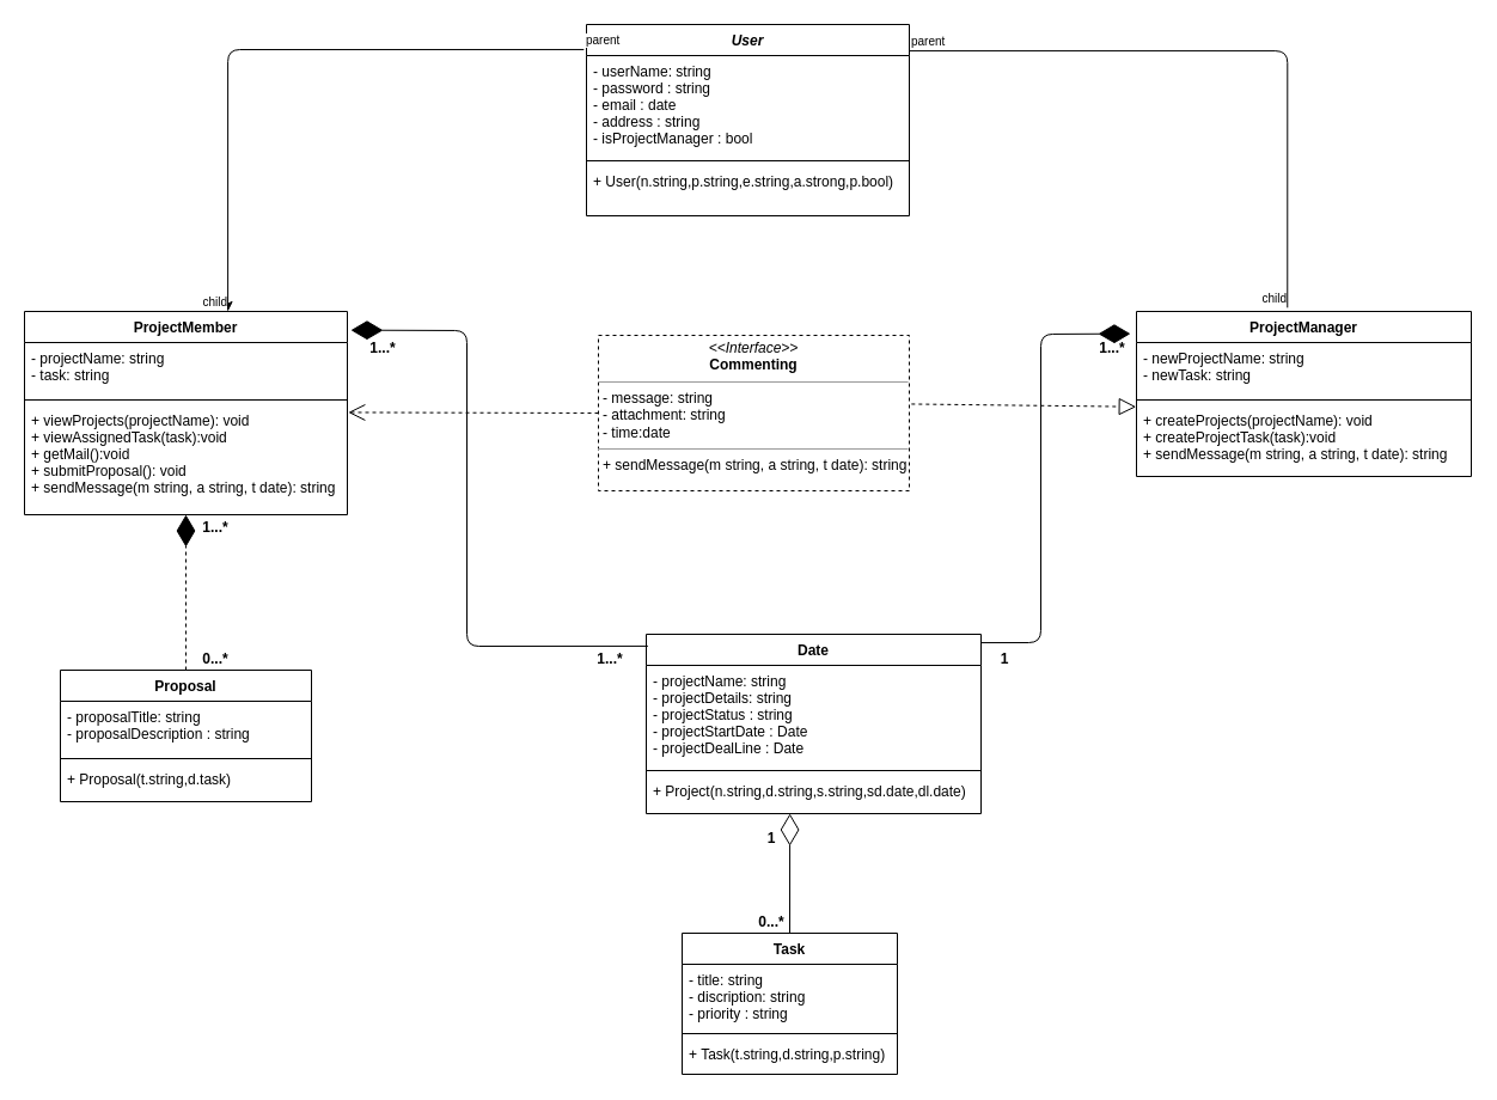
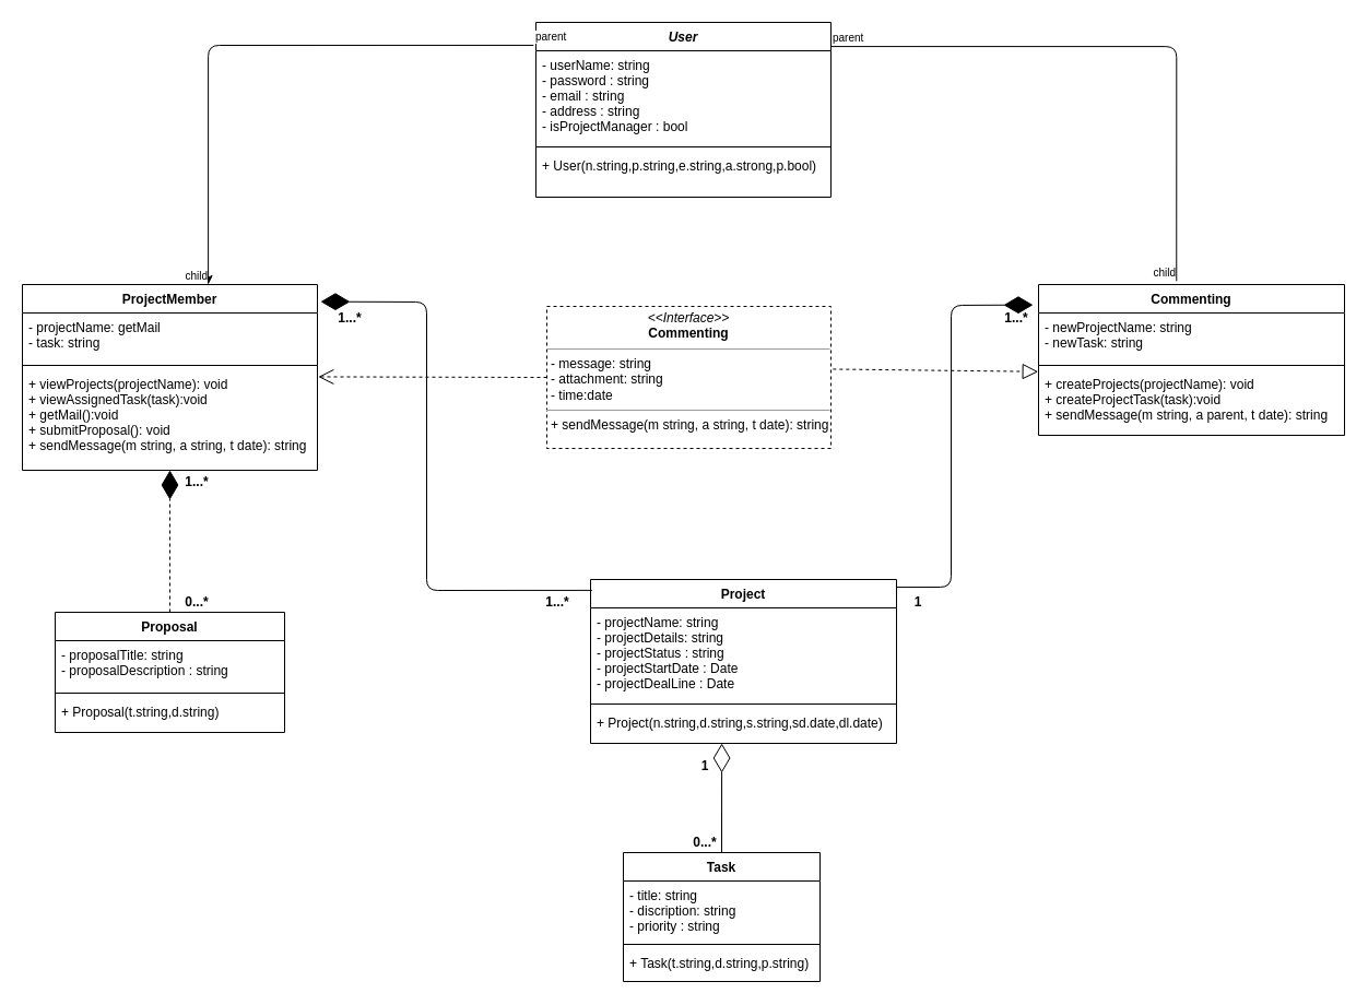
  <mxCell id="0" />
  <mxCell id="1" parent="0" />
- <mxCell id="2" value="Date" style="swimlane;fontStyle=1;align=center;verticalAlign=top;childLayout=stackLayout;horizontal=1;startSize=26;horizontalStack=0;resizeParent=1;resizeParentMax=0;resizeLast=0;collapsible=1;marginBottom=0;" vertex="1" parent="1"><mxGeometry x="540" y="530" width="280" height="150" as="geometry" /></mxCell>
+ <mxCell id="2" value="Project" style="swimlane;fontStyle=1;align=center;verticalAlign=top;childLayout=stackLayout;horizontal=1;startSize=26;horizontalStack=0;resizeParent=1;resizeParentMax=0;resizeLast=0;collapsible=1;marginBottom=0;" vertex="1" parent="1"><mxGeometry x="540" y="530" width="280" height="150" as="geometry" /></mxCell>
  <mxCell id="3" value="- projectName: string&#10;- projectDetails: string&#10;- projectStatus : string&#10;- projectStartDate : Date&#10;- projectDealLine : Date&#10;" style="text;strokeColor=none;fillColor=none;align=left;verticalAlign=top;spacingLeft=4;spacingRight=4;overflow=hidden;rotatable=0;points=[[0,0.5],[1,0.5]];portConstraint=eastwest;" vertex="1" parent="2"><mxGeometry y="26" width="280" height="84" as="geometry" /></mxCell>
  <mxCell id="4" value="" style="line;strokeWidth=1;fillColor=none;align=left;verticalAlign=middle;spacingTop=-1;spacingLeft=3;spacingRight=3;rotatable=0;labelPosition=right;points=[];portConstraint=eastwest;" vertex="1" parent="2"><mxGeometry y="110" width="280" height="8" as="geometry" /></mxCell>
  <mxCell id="5" value="+ Project(n.string,d.string,s.string,sd.date,dl.date)" style="text;strokeColor=none;fillColor=none;align=left;verticalAlign=top;spacingLeft=4;spacingRight=4;overflow=hidden;rotatable=0;points=[[0,0.5],[1,0.5]];portConstraint=eastwest;" vertex="1" parent="2"><mxGeometry y="118" width="280" height="32" as="geometry" /></mxCell>
  <mxCell id="6" value="&lt;p style=&quot;margin: 0px ; margin-top: 4px ; text-align: center&quot;&gt;&lt;i&gt;&amp;lt;&amp;lt;Interface&amp;gt;&amp;gt;&lt;/i&gt;&lt;br&gt;&lt;b&gt;Commenting&lt;/b&gt;&lt;/p&gt;&lt;hr size=&quot;1&quot;&gt;&lt;p style=&quot;margin: 0px ; margin-left: 4px&quot;&gt;- message: string&lt;br&gt;- attachment: string&lt;/p&gt;&lt;p style=&quot;margin: 0px ; margin-left: 4px&quot;&gt;- time:date&lt;/p&gt;&lt;hr size=&quot;1&quot;&gt;&lt;p style=&quot;margin: 0px ; margin-left: 4px&quot;&gt;+ sendMessage(m string, a string, t date): string&lt;br&gt;&lt;/p&gt;" style="verticalAlign=top;align=left;overflow=fill;fontSize=12;fontFamily=Helvetica;html=1;dashed=1;" vertex="1" parent="1"><mxGeometry x="500" y="280" width="260" height="130" as="geometry" /></mxCell>
  <mxCell id="7" value="User" style="swimlane;fontStyle=3;align=center;verticalAlign=top;childLayout=stackLayout;horizontal=1;startSize=26;horizontalStack=0;resizeParent=1;resizeParentMax=0;resizeLast=0;collapsible=1;marginBottom=0;" vertex="1" parent="1"><mxGeometry x="490" y="20" width="270" height="160" as="geometry" /></mxCell>
- <mxCell id="8" value="- userName: string&#10;- password : string&#10;- email : date&#10;- address : string&#10;- isProjectManager : bool" style="text;strokeColor=none;fillColor=none;align=left;verticalAlign=top;spacingLeft=4;spacingRight=4;overflow=hidden;rotatable=0;points=[[0,0.5],[1,0.5]];portConstraint=eastwest;" vertex="1" parent="7"><mxGeometry y="26" width="270" height="84" as="geometry" /></mxCell>
+ <mxCell id="8" value="- userName: string&#10;- password : string&#10;- email : string&#10;- address : string&#10;- isProjectManager : bool" style="text;strokeColor=none;fillColor=none;align=left;verticalAlign=top;spacingLeft=4;spacingRight=4;overflow=hidden;rotatable=0;points=[[0,0.5],[1,0.5]];portConstraint=eastwest;" vertex="1" parent="7"><mxGeometry y="26" width="270" height="84" as="geometry" /></mxCell>
  <mxCell id="9" value="" style="line;strokeWidth=1;fillColor=none;align=left;verticalAlign=middle;spacingTop=-1;spacingLeft=3;spacingRight=3;rotatable=0;labelPosition=right;points=[];portConstraint=eastwest;" vertex="1" parent="7"><mxGeometry y="110" width="270" height="8" as="geometry" /></mxCell>
  <mxCell id="10" value="+ User(n.string,p.string,e.string,a.strong,p.bool)" style="text;strokeColor=none;fillColor=none;align=left;verticalAlign=top;spacingLeft=4;spacingRight=4;overflow=hidden;rotatable=0;points=[[0,0.5],[1,0.5]];portConstraint=eastwest;" vertex="1" parent="7"><mxGeometry y="118" width="270" height="42" as="geometry" /></mxCell>
  <mxCell id="11" value="ProjectMember" style="swimlane;fontStyle=1;align=center;verticalAlign=top;childLayout=stackLayout;horizontal=1;startSize=26;horizontalStack=0;resizeParent=1;resizeParentMax=0;resizeLast=0;collapsible=1;marginBottom=0;" vertex="1" parent="1"><mxGeometry x="20" y="260" width="270" height="170" as="geometry" /></mxCell>
- <mxCell id="12" value="- projectName: string&#10;- task: string" style="text;strokeColor=none;fillColor=none;align=left;verticalAlign=top;spacingLeft=4;spacingRight=4;overflow=hidden;rotatable=0;points=[[0,0.5],[1,0.5]];portConstraint=eastwest;" vertex="1" parent="11"><mxGeometry y="26" width="270" height="44" as="geometry" /></mxCell>
+ <mxCell id="12" value="- projectName: getMail&#10;- task: string" style="text;strokeColor=none;fillColor=none;align=left;verticalAlign=top;spacingLeft=4;spacingRight=4;overflow=hidden;rotatable=0;points=[[0,0.5],[1,0.5]];portConstraint=eastwest;" vertex="1" parent="11"><mxGeometry y="26" width="270" height="44" as="geometry" /></mxCell>
  <mxCell id="13" value="" style="line;strokeWidth=1;fillColor=none;align=left;verticalAlign=middle;spacingTop=-1;spacingLeft=3;spacingRight=3;rotatable=0;labelPosition=right;points=[];portConstraint=eastwest;" vertex="1" parent="11"><mxGeometry y="70" width="270" height="8" as="geometry" /></mxCell>
  <mxCell id="14" value="+ viewProjects(projectName): void&#10;+ viewAssignedTask(task):void&#10;+ getMail():void&#10;+ submitProposal(): void&#10;+ sendMessage(m string, a string, t date): string" style="text;strokeColor=none;fillColor=none;align=left;verticalAlign=top;spacingLeft=4;spacingRight=4;overflow=hidden;rotatable=0;points=[[0,0.5],[1,0.5]];portConstraint=eastwest;" vertex="1" parent="11"><mxGeometry y="78" width="270" height="92" as="geometry" /></mxCell>
- <mxCell id="15" value="ProjectManager" style="swimlane;fontStyle=1;align=center;verticalAlign=top;childLayout=stackLayout;horizontal=1;startSize=26;horizontalStack=0;resizeParent=1;resizeParentMax=0;resizeLast=0;collapsible=1;marginBottom=0;" vertex="1" parent="1"><mxGeometry x="950" y="260" width="280" height="138" as="geometry" /></mxCell>
+ <mxCell id="15" value="Commenting" style="swimlane;fontStyle=1;align=center;verticalAlign=top;childLayout=stackLayout;horizontal=1;startSize=26;horizontalStack=0;resizeParent=1;resizeParentMax=0;resizeLast=0;collapsible=1;marginBottom=0;" vertex="1" parent="1"><mxGeometry x="950" y="260" width="280" height="138" as="geometry" /></mxCell>
  <mxCell id="16" value="- newProjectName: string&#10;- newTask: string" style="text;strokeColor=none;fillColor=none;align=left;verticalAlign=top;spacingLeft=4;spacingRight=4;overflow=hidden;rotatable=0;points=[[0,0.5],[1,0.5]];portConstraint=eastwest;" vertex="1" parent="15"><mxGeometry y="26" width="280" height="44" as="geometry" /></mxCell>
  <mxCell id="17" value="" style="line;strokeWidth=1;fillColor=none;align=left;verticalAlign=middle;spacingTop=-1;spacingLeft=3;spacingRight=3;rotatable=0;labelPosition=right;points=[];portConstraint=eastwest;" vertex="1" parent="15"><mxGeometry y="70" width="280" height="8" as="geometry" /></mxCell>
- <mxCell id="18" value="+ createProjects(projectName): void&#10;+ createProjectTask(task):void&#10;+ sendMessage(m string, a string, t date): string" style="text;strokeColor=none;fillColor=none;align=left;verticalAlign=top;spacingLeft=4;spacingRight=4;overflow=hidden;rotatable=0;points=[[0,0.5],[1,0.5]];portConstraint=eastwest;" vertex="1" parent="15"><mxGeometry y="78" width="280" height="60" as="geometry" /></mxCell>
+ <mxCell id="18" value="+ createProjects(projectName): void&#10;+ createProjectTask(task):void&#10;+ sendMessage(m string, a parent, t date): string" style="text;strokeColor=none;fillColor=none;align=left;verticalAlign=top;spacingLeft=4;spacingRight=4;overflow=hidden;rotatable=0;points=[[0,0.5],[1,0.5]];portConstraint=eastwest;" vertex="1" parent="15"><mxGeometry y="78" width="280" height="60" as="geometry" /></mxCell>
  <mxCell id="19" value="Proposal" style="swimlane;fontStyle=1;align=center;verticalAlign=top;childLayout=stackLayout;horizontal=1;startSize=26;horizontalStack=0;resizeParent=1;resizeParentMax=0;resizeLast=0;collapsible=1;marginBottom=0;" vertex="1" parent="1"><mxGeometry x="50" y="560" width="210" height="110" as="geometry" /></mxCell>
  <mxCell id="20" value="- proposalTitle: string&#10;- proposalDescription : string" style="text;strokeColor=none;fillColor=none;align=left;verticalAlign=top;spacingLeft=4;spacingRight=4;overflow=hidden;rotatable=0;points=[[0,0.5],[1,0.5]];portConstraint=eastwest;" vertex="1" parent="19"><mxGeometry y="26" width="210" height="44" as="geometry" /></mxCell>
  <mxCell id="21" value="" style="line;strokeWidth=1;fillColor=none;align=left;verticalAlign=middle;spacingTop=-1;spacingLeft=3;spacingRight=3;rotatable=0;labelPosition=right;points=[];portConstraint=eastwest;" vertex="1" parent="19"><mxGeometry y="70" width="210" height="8" as="geometry" /></mxCell>
- <mxCell id="22" value="+ Proposal(t.string,d.task)" style="text;strokeColor=none;fillColor=none;align=left;verticalAlign=top;spacingLeft=4;spacingRight=4;overflow=hidden;rotatable=0;points=[[0,0.5],[1,0.5]];portConstraint=eastwest;" vertex="1" parent="19"><mxGeometry y="78" width="210" height="32" as="geometry" /></mxCell>
+ <mxCell id="22" value="+ Proposal(t.string,d.string)" style="text;strokeColor=none;fillColor=none;align=left;verticalAlign=top;spacingLeft=4;spacingRight=4;overflow=hidden;rotatable=0;points=[[0,0.5],[1,0.5]];portConstraint=eastwest;" vertex="1" parent="19"><mxGeometry y="78" width="210" height="32" as="geometry" /></mxCell>
  <mxCell id="23" value="" style="endArrow=open;dashed=1;endFill=0;endSize=12;html=1;exitX=0;exitY=0.5;exitDx=0;exitDy=0;entryX=1.003;entryY=0.07;entryDx=0;entryDy=0;entryPerimeter=0;" edge="1" parent="1" source="6" target="14"><mxGeometry width="160" relative="1" as="geometry"><mxPoint x="310" y="250" as="sourcePoint" /><mxPoint x="470" y="250" as="targetPoint" /></mxGeometry></mxCell>
  <mxCell id="24" value="" style="endArrow=block;dashed=1;endFill=0;endSize=12;html=1;exitX=1.007;exitY=0.442;exitDx=0;exitDy=0;exitPerimeter=0;entryX=-0.001;entryY=0.029;entryDx=0;entryDy=0;entryPerimeter=0;" edge="1" parent="1" source="6" target="18"><mxGeometry width="160" relative="1" as="geometry"><mxPoint x="490" y="250" as="sourcePoint" /><mxPoint x="650" y="250" as="targetPoint" /></mxGeometry></mxCell>
  <mxCell id="25" value="" style="endArrow=classic;html=1;edgeStyle=orthogonalEdgeStyle;entryX=0.63;entryY=0;entryDx=0;entryDy=0;entryPerimeter=0;exitX=-0.008;exitY=0.131;exitDx=0;exitDy=0;exitPerimeter=0;" edge="1" parent="1" source="7" target="11"><mxGeometry relative="1" as="geometry"><mxPoint x="480" y="40" as="sourcePoint" /><mxPoint x="580" y="250" as="targetPoint" /></mxGeometry></mxCell>
  <mxCell id="26" value="parent" style="resizable=0;html=1;align=left;verticalAlign=bottom;labelBackgroundColor=#ffffff;fontSize=10;" connectable="0" vertex="1" parent="25"><mxGeometry x="-1" relative="1" as="geometry" /></mxCell>
  <mxCell id="27" value="child" style="resizable=0;html=1;align=right;verticalAlign=bottom;labelBackgroundColor=#ffffff;fontSize=10;" connectable="0" vertex="1" parent="25"><mxGeometry x="1" relative="1" as="geometry" /></mxCell>
  <mxCell id="28" value="" style="endArrow=none;html=1;edgeStyle=orthogonalEdgeStyle;entryX=0.451;entryY=-0.023;entryDx=0;entryDy=0;entryPerimeter=0;exitX=1;exitY=0.138;exitDx=0;exitDy=0;exitPerimeter=0;" edge="1" parent="1" source="7" target="15"><mxGeometry relative="1" as="geometry"><mxPoint x="761" y="50" as="sourcePoint" /><mxPoint x="200.1" y="270" as="targetPoint" /></mxGeometry></mxCell>
  <mxCell id="29" value="parent" style="resizable=0;html=1;align=left;verticalAlign=bottom;labelBackgroundColor=#ffffff;fontSize=10;" connectable="0" vertex="1" parent="28"><mxGeometry x="-1" relative="1" as="geometry" /></mxCell>
  <mxCell id="30" value="child" style="resizable=0;html=1;align=right;verticalAlign=bottom;labelBackgroundColor=#ffffff;fontSize=10;" connectable="0" vertex="1" parent="28"><mxGeometry x="1" relative="1" as="geometry" /></mxCell>
  <mxCell id="31" value="" style="endArrow=diamondThin;endFill=1;endSize=24;html=1;exitX=0.5;exitY=0;exitDx=0;exitDy=0;dashed=1;" edge="1" parent="1" source="19" target="14"><mxGeometry width="160" relative="1" as="geometry"><mxPoint x="480" y="530" as="sourcePoint" /><mxPoint x="640" y="530" as="targetPoint" /></mxGeometry></mxCell>
  <mxCell id="32" value="" style="endArrow=diamondThin;endFill=1;endSize=24;html=1;exitX=0.005;exitY=0.066;exitDx=0;exitDy=0;exitPerimeter=0;entryX=1.011;entryY=0.092;entryDx=0;entryDy=0;entryPerimeter=0;" edge="1" parent="1" source="2" target="11"><mxGeometry width="160" relative="1" as="geometry"><mxPoint x="480" y="390" as="sourcePoint" /><mxPoint x="640" y="390" as="targetPoint" /><Array as="points"><mxPoint x="390" y="540" /><mxPoint x="390" y="276" /></Array></mxGeometry></mxCell>
  <mxCell id="33" value="" style="endArrow=diamondThin;endFill=1;endSize=24;html=1;entryX=-0.018;entryY=0.135;entryDx=0;entryDy=0;entryPerimeter=0;exitX=1;exitY=0.047;exitDx=0;exitDy=0;exitPerimeter=0;" edge="1" parent="1" source="2" target="15"><mxGeometry width="160" relative="1" as="geometry"><mxPoint x="820" y="550" as="sourcePoint" /><mxPoint x="302.97" y="285.64" as="targetPoint" /><Array as="points"><mxPoint x="870" y="537" /><mxPoint x="870" y="279" /></Array></mxGeometry></mxCell>
  <mxCell id="34" value="" style="endArrow=diamondThin;endFill=0;endSize=24;html=1;exitX=0.5;exitY=0;exitDx=0;exitDy=0;entryX=0.429;entryY=1;entryDx=0;entryDy=0;entryPerimeter=0;" edge="1" parent="1" source="35" target="5"><mxGeometry width="160" relative="1" as="geometry"><mxPoint x="450" y="380" as="sourcePoint" /><mxPoint x="610" y="380" as="targetPoint" /></mxGeometry></mxCell>
  <mxCell id="35" value="Task" style="swimlane;fontStyle=1;align=center;verticalAlign=top;childLayout=stackLayout;horizontal=1;startSize=26;horizontalStack=0;resizeParent=1;resizeParentMax=0;resizeLast=0;collapsible=1;marginBottom=0;" vertex="1" parent="1"><mxGeometry x="570" y="780" width="180" height="118" as="geometry" /></mxCell>
  <mxCell id="36" value="- title: string&#10;- discription: string&#10;- priority : string&#10;" style="text;strokeColor=none;fillColor=none;align=left;verticalAlign=top;spacingLeft=4;spacingRight=4;overflow=hidden;rotatable=0;points=[[0,0.5],[1,0.5]];portConstraint=eastwest;" vertex="1" parent="35"><mxGeometry y="26" width="180" height="54" as="geometry" /></mxCell>
  <mxCell id="37" value="" style="line;strokeWidth=1;fillColor=none;align=left;verticalAlign=middle;spacingTop=-1;spacingLeft=3;spacingRight=3;rotatable=0;labelPosition=right;points=[];portConstraint=eastwest;" vertex="1" parent="35"><mxGeometry y="80" width="180" height="8" as="geometry" /></mxCell>
  <mxCell id="38" value="+ Task(t.string,d.string,p.string)" style="text;strokeColor=none;fillColor=none;align=left;verticalAlign=top;spacingLeft=4;spacingRight=4;overflow=hidden;rotatable=0;points=[[0,0.5],[1,0.5]];portConstraint=eastwest;" vertex="1" parent="35"><mxGeometry y="88" width="180" height="30" as="geometry" /></mxCell>
  <mxCell id="39" value="1" style="text;align=center;fontStyle=1;verticalAlign=middle;spacingLeft=3;spacingRight=3;strokeColor=none;rotatable=0;points=[[0,0.5],[1,0.5]];portConstraint=eastwest;" vertex="1" parent="1"><mxGeometry x="615" y="690" width="60" height="20" as="geometry" /></mxCell>
  <mxCell id="40" value="0...*" style="text;align=center;fontStyle=1;verticalAlign=middle;spacingLeft=3;spacingRight=3;strokeColor=none;rotatable=0;points=[[0,0.5],[1,0.5]];portConstraint=eastwest;" vertex="1" parent="1"><mxGeometry x="615" y="760" width="60" height="20" as="geometry" /></mxCell>
  <mxCell id="41" value="0...*" style="text;align=center;fontStyle=1;verticalAlign=middle;spacingLeft=3;spacingRight=3;strokeColor=none;rotatable=0;points=[[0,0.5],[1,0.5]];portConstraint=eastwest;" vertex="1" parent="1"><mxGeometry x="150" y="540" width="60" height="20" as="geometry" /></mxCell>
  <mxCell id="42" value="1...*" style="text;align=center;fontStyle=1;verticalAlign=middle;spacingLeft=3;spacingRight=3;strokeColor=none;rotatable=0;points=[[0,0.5],[1,0.5]];portConstraint=eastwest;" vertex="1" parent="1"><mxGeometry x="150" y="430" width="60" height="20" as="geometry" /></mxCell>
  <mxCell id="43" value="1...*" style="text;align=center;fontStyle=1;verticalAlign=middle;spacingLeft=3;spacingRight=3;strokeColor=none;rotatable=0;points=[[0,0.5],[1,0.5]];portConstraint=eastwest;" vertex="1" parent="1"><mxGeometry x="290" y="280" width="60" height="20" as="geometry" /></mxCell>
  <mxCell id="44" value="1...*" style="text;align=center;fontStyle=1;verticalAlign=middle;spacingLeft=3;spacingRight=3;strokeColor=none;rotatable=0;points=[[0,0.5],[1,0.5]];portConstraint=eastwest;" vertex="1" parent="1"><mxGeometry x="480" y="540" width="60" height="20" as="geometry" /></mxCell>
  <mxCell id="45" value="1" style="text;align=center;fontStyle=1;verticalAlign=middle;spacingLeft=3;spacingRight=3;strokeColor=none;rotatable=0;points=[[0,0.5],[1,0.5]];portConstraint=eastwest;" vertex="1" parent="1"><mxGeometry x="810" y="540" width="60" height="20" as="geometry" /></mxCell>
  <mxCell id="46" value="1...*" style="text;align=center;fontStyle=1;verticalAlign=middle;spacingLeft=3;spacingRight=3;strokeColor=none;rotatable=0;points=[[0,0.5],[1,0.5]];portConstraint=eastwest;" vertex="1" parent="1"><mxGeometry x="900" y="280" width="60" height="20" as="geometry" /></mxCell>
